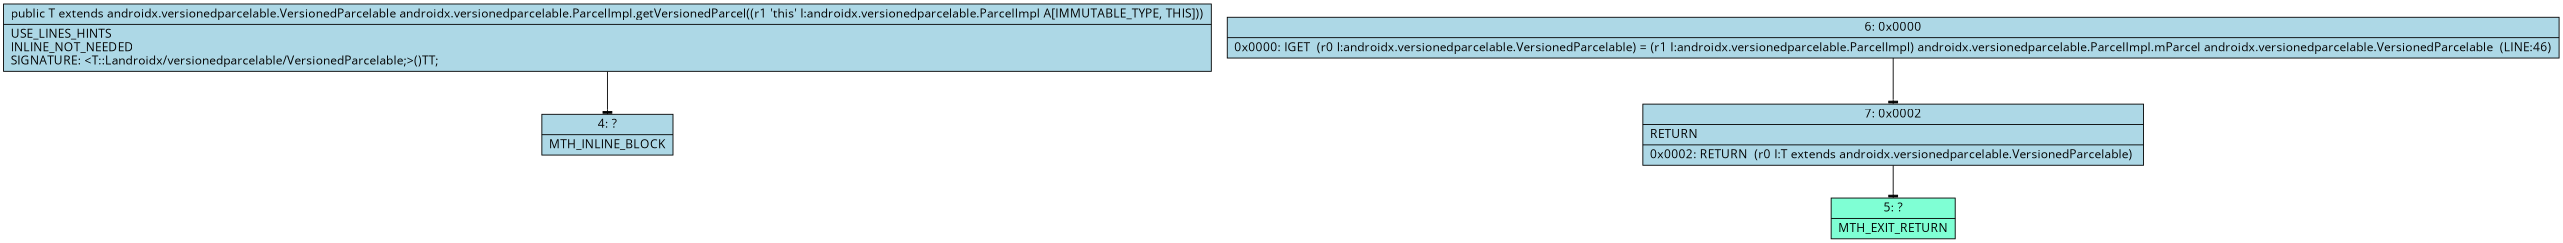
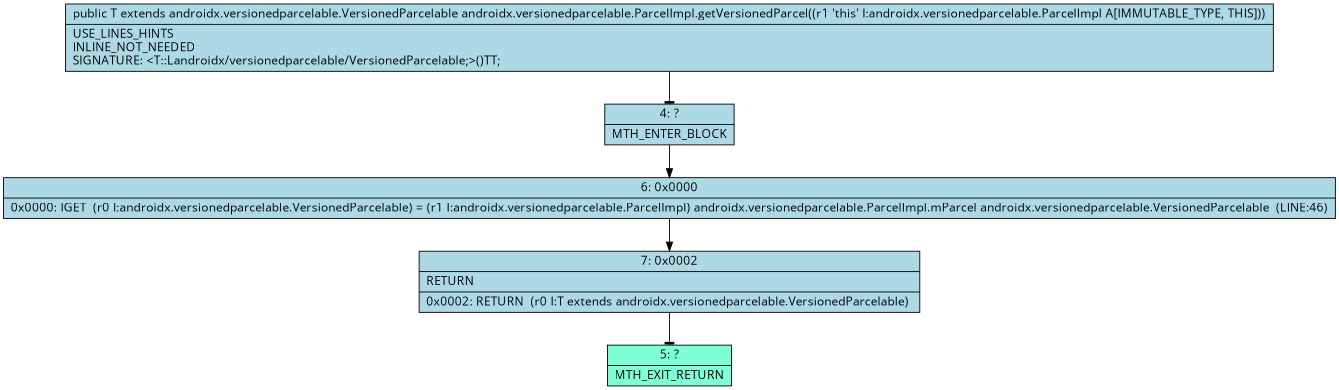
  digraph {
    fontname="Open Sans"
    node [fillcolor=lightblue fontname="Open Sans" shape=record style=filled]
    edge [arrowhead=normal fontname="Open Sans"]
-   n1 [label="{4\:\ ?|MTH_INLINE_BLOCK\l}"]
+   n1 [label="{4\:\ ?|MTH_ENTER_BLOCK\l}"]
    n2 [label="{6\:\ 0x0000|0x0000: IGET  (r0 I:androidx.versionedparcelable.VersionedParcelable) = (r1 I:androidx.versionedparcelable.ParcelImpl) androidx.versionedparcelable.ParcelImpl.mParcel androidx.versionedparcelable.VersionedParcelable  (LINE:46)\l}"]
    n3 [label="{7\:\ 0x0002|RETURN\l|0x0002: RETURN  (r0 I:T extends androidx.versionedparcelable.VersionedParcelable) \l}"]
    n4 [fillcolor=aquamarine label="{5\:\ ?|MTH_EXIT_RETURN\l}"]
    n5 [label="{public T extends androidx.versionedparcelable.VersionedParcelable androidx.versionedparcelable.ParcelImpl.getVersionedParcel((r1 'this' I:androidx.versionedparcelable.ParcelImpl A[IMMUTABLE_TYPE, THIS]))  | USE_LINES_HINTS\lINLINE_NOT_NEEDED\lSIGNATURE: \<T::Landroidx\/versionedparcelable\/VersionedParcelable;\>()TT;\l}"]
-   n2 -> n3 [arrowhead=tee]
+   n1 -> n2
+   n2 -> n3
    n3 -> n4 [arrowhead=tee]
    n5 -> n1 [arrowhead=tee]
  }
